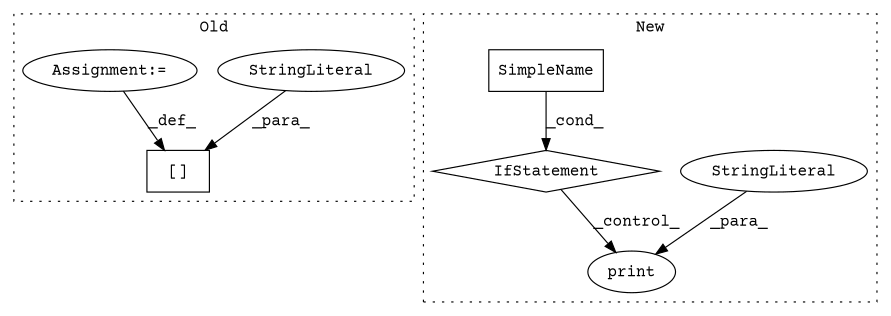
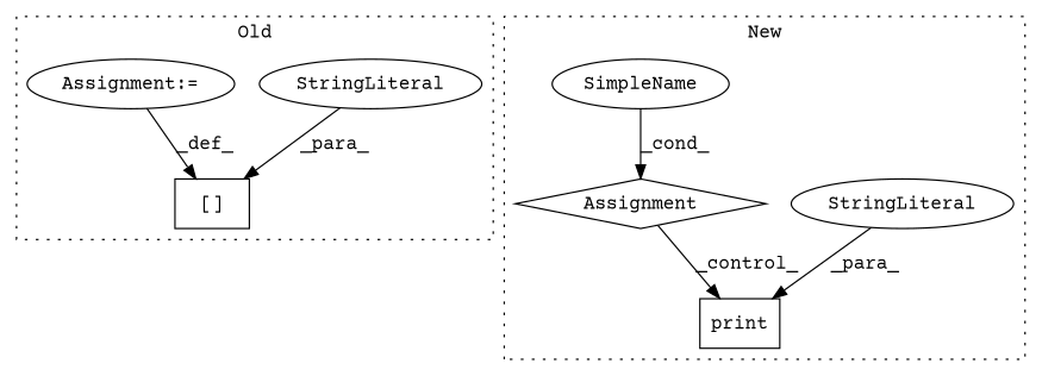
  digraph {
    fontname="Courier Prime"
    node [a=45 fontname="Courier Prime" shape=ellipse]
    edge [fontname="Courier Prime"]
    n1 [a=2 l="7,1" label="[]" s="3561,3582" shape=box]
    n2 [l=14 label=StringLiteral s=3568]
    n3 [a=7 l=1 label="Assignment:=" s=3583]
-   n4 [a=32 l="6,1" label=print s="5117,5142"]
+   n4 [a=32 l="6,1" label=print s="5117,5142" shape=box]
    n5 [l=19 label=StringLiteral s=5123]
-   n6 [a=25 l="4,2" label=IfStatement s="5061,5103" shape=diamond]
-   n7 [a=42 label=SimpleName shape=box]
+   n6 [a=25 l="4,2" label=Assignment s="5061,5103" shape=diamond]
+   n7 [a=42 label=SimpleName]
    subgraph cluster_1 {
      label=Old
      style=dotted
      n1
      n2
      n3
    }
    subgraph cluster_2 {
      label=New
      style=dotted
      n4
      n5
      n6
      n7
    }
    n2 -> n1 [label=_para_]
    n3 -> n1 [label=_def_]
    n5 -> n4 [label=_para_]
    n6 -> n4 [label=_control_]
    n7 -> n6 [label=_cond_]
  }
